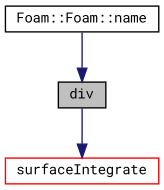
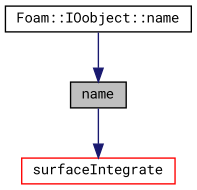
  digraph {
    fontname="Roboto Mono"
    rankdir=TB
    node [color=black fontname="Roboto Mono" fontsize=10 shape=record]
    edge [color=midnightblue fontname="Roboto Mono" fontsize=10 labelfontname=Helvetica labelfontsize=10 style=solid]
-   n1 [fillcolor=grey75 fontcolor=black height=0.2 label=div style=filled width=0.4]
+   n1 [fillcolor=grey75 fontcolor=black height=0.2 label=name style=filled width=0.4]
    n2 [color=red height=0.2 label=surfaceIntegrate width=0.4]
-   n3 [height=0.2 label="Foam::Foam::name" width=0.4]
+   n3 [height=0.2 label="Foam::IOobject::name" width=0.4]
    n1 -> n2
    n3 -> n1
  }
